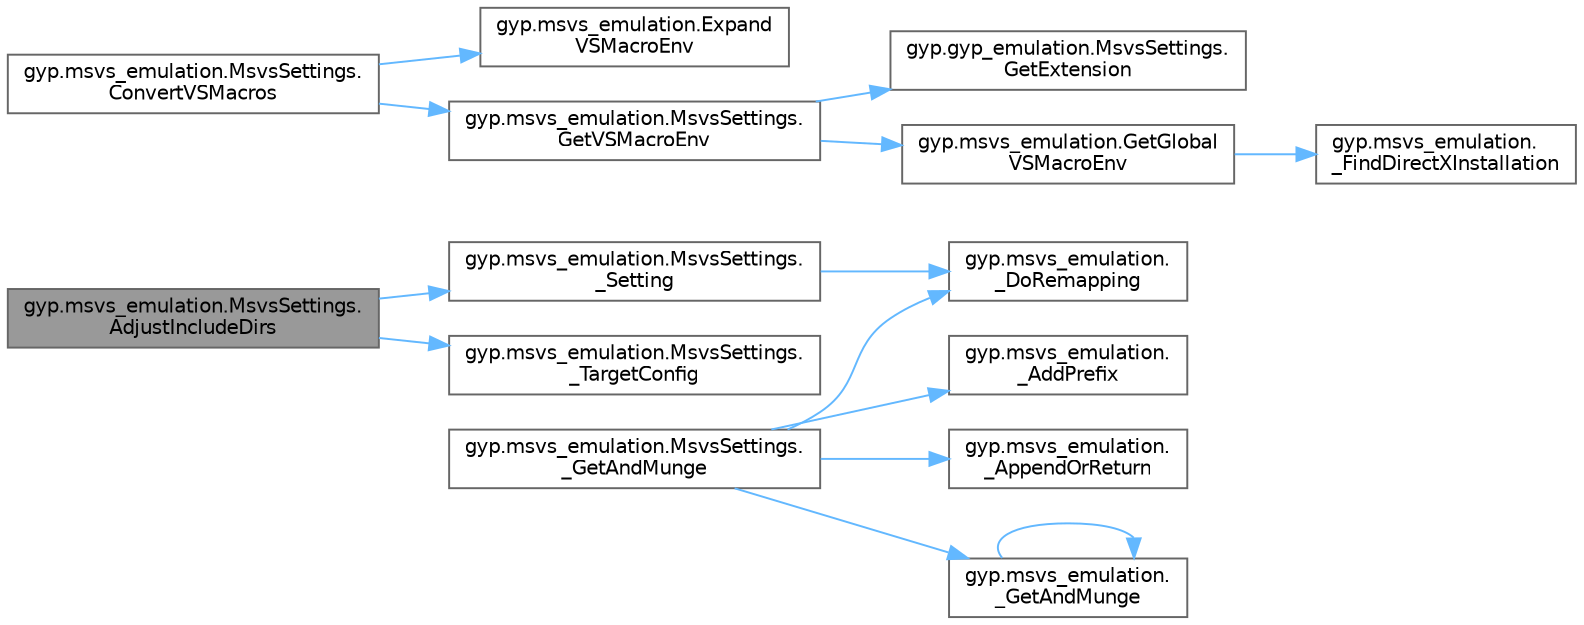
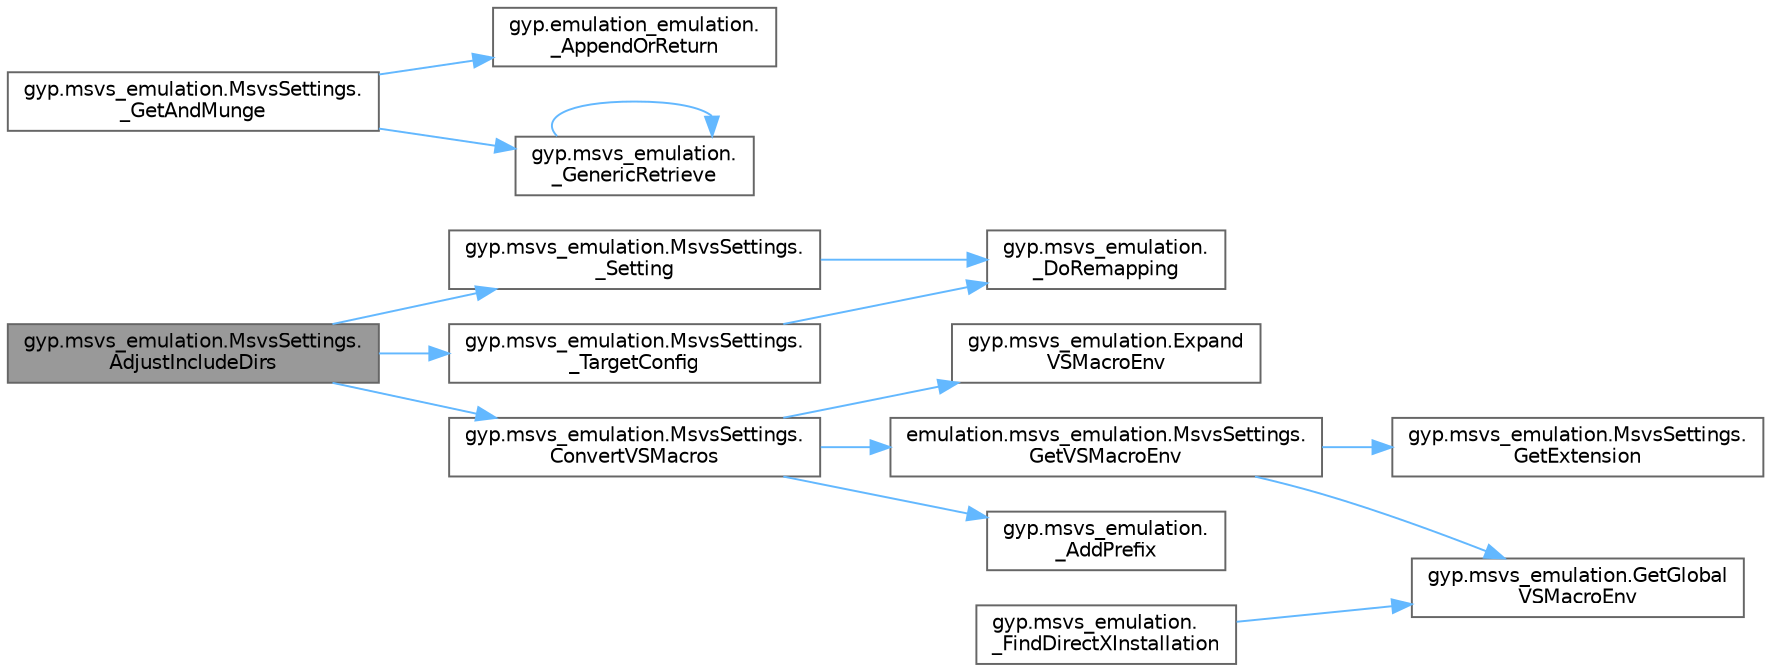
  digraph {
    rankdir=LR
    node [color=grey40 fillcolor=white fontname=Helvetica fontsize=10 shape=box style=filled]
    edge [color=steelblue1 fontname=Helvetica fontsize=10 labelfontname=Helvetica labelfontsize=10 style=solid]
    n1 [color=gray40 fillcolor=grey60 fontcolor=black height=0.2 label="gyp.msvs_emulation.MsvsSettings.\lAdjustIncludeDirs" width=0.4]
    n2 [height=0.2 label="gyp.msvs_emulation.MsvsSettings.\l_Setting" width=0.4]
    n3 [height=0.2 label="gyp.msvs_emulation.MsvsSettings.\l_TargetConfig" width=0.4]
    n4 [height=0.2 label="gyp.msvs_emulation.MsvsSettings.\lConvertVSMacros" width=0.4]
    n5 [height=0.2 label="gyp.msvs_emulation.\l_DoRemapping" width=0.4]
    n6 [height=0.2 label="gyp.msvs_emulation.Expand\lVSMacroEnv" width=0.4]
-   n7 [height=0.2 label="gyp.msvs_emulation.MsvsSettings.\lGetVSMacroEnv" width=0.4]
+   n7 [height=0.2 label="emulation.msvs_emulation.MsvsSettings.\lGetVSMacroEnv" width=0.4]
    n8 [height=0.2 label="gyp.msvs_emulation.MsvsSettings.\l_GetAndMunge" width=0.4]
    n9 [height=0.2 label="gyp.msvs_emulation.\l_AddPrefix" width=0.4]
-   n10 [height=0.2 label="gyp.msvs_emulation.\l_AppendOrReturn" width=0.4]
-   n11 [height=0.2 label="gyp.msvs_emulation.\l_GetAndMunge" width=0.4]
-   n12 [height=0.2 label="gyp.gyp_emulation.MsvsSettings.\lGetExtension" width=0.4]
+   n10 [height=0.2 label="gyp.emulation_emulation.\l_AppendOrReturn" width=0.4]
+   n11 [height=0.2 label="gyp.msvs_emulation.\l_GenericRetrieve" width=0.4]
+   n12 [height=0.2 label="gyp.msvs_emulation.MsvsSettings.\lGetExtension" width=0.4]
    n13 [height=0.2 label="gyp.msvs_emulation.GetGlobal\lVSMacroEnv" width=0.4]
    n14 [height=0.2 label="gyp.msvs_emulation.\l_FindDirectXInstallation" width=0.4]
    n1 -> n2
    n1 -> n3
+   n1 -> n4
    n2 -> n5
    n4 -> n6
    n4 -> n7
    n7 -> n12
    n7 -> n13
-   n8 -> n5
-   n8 -> n9
+   n3 -> n5
+   n4 -> n9
    n8 -> n10
    n8 -> n11
    n11 -> n11
-   n13 -> n14
+   n14 -> n13
  }
